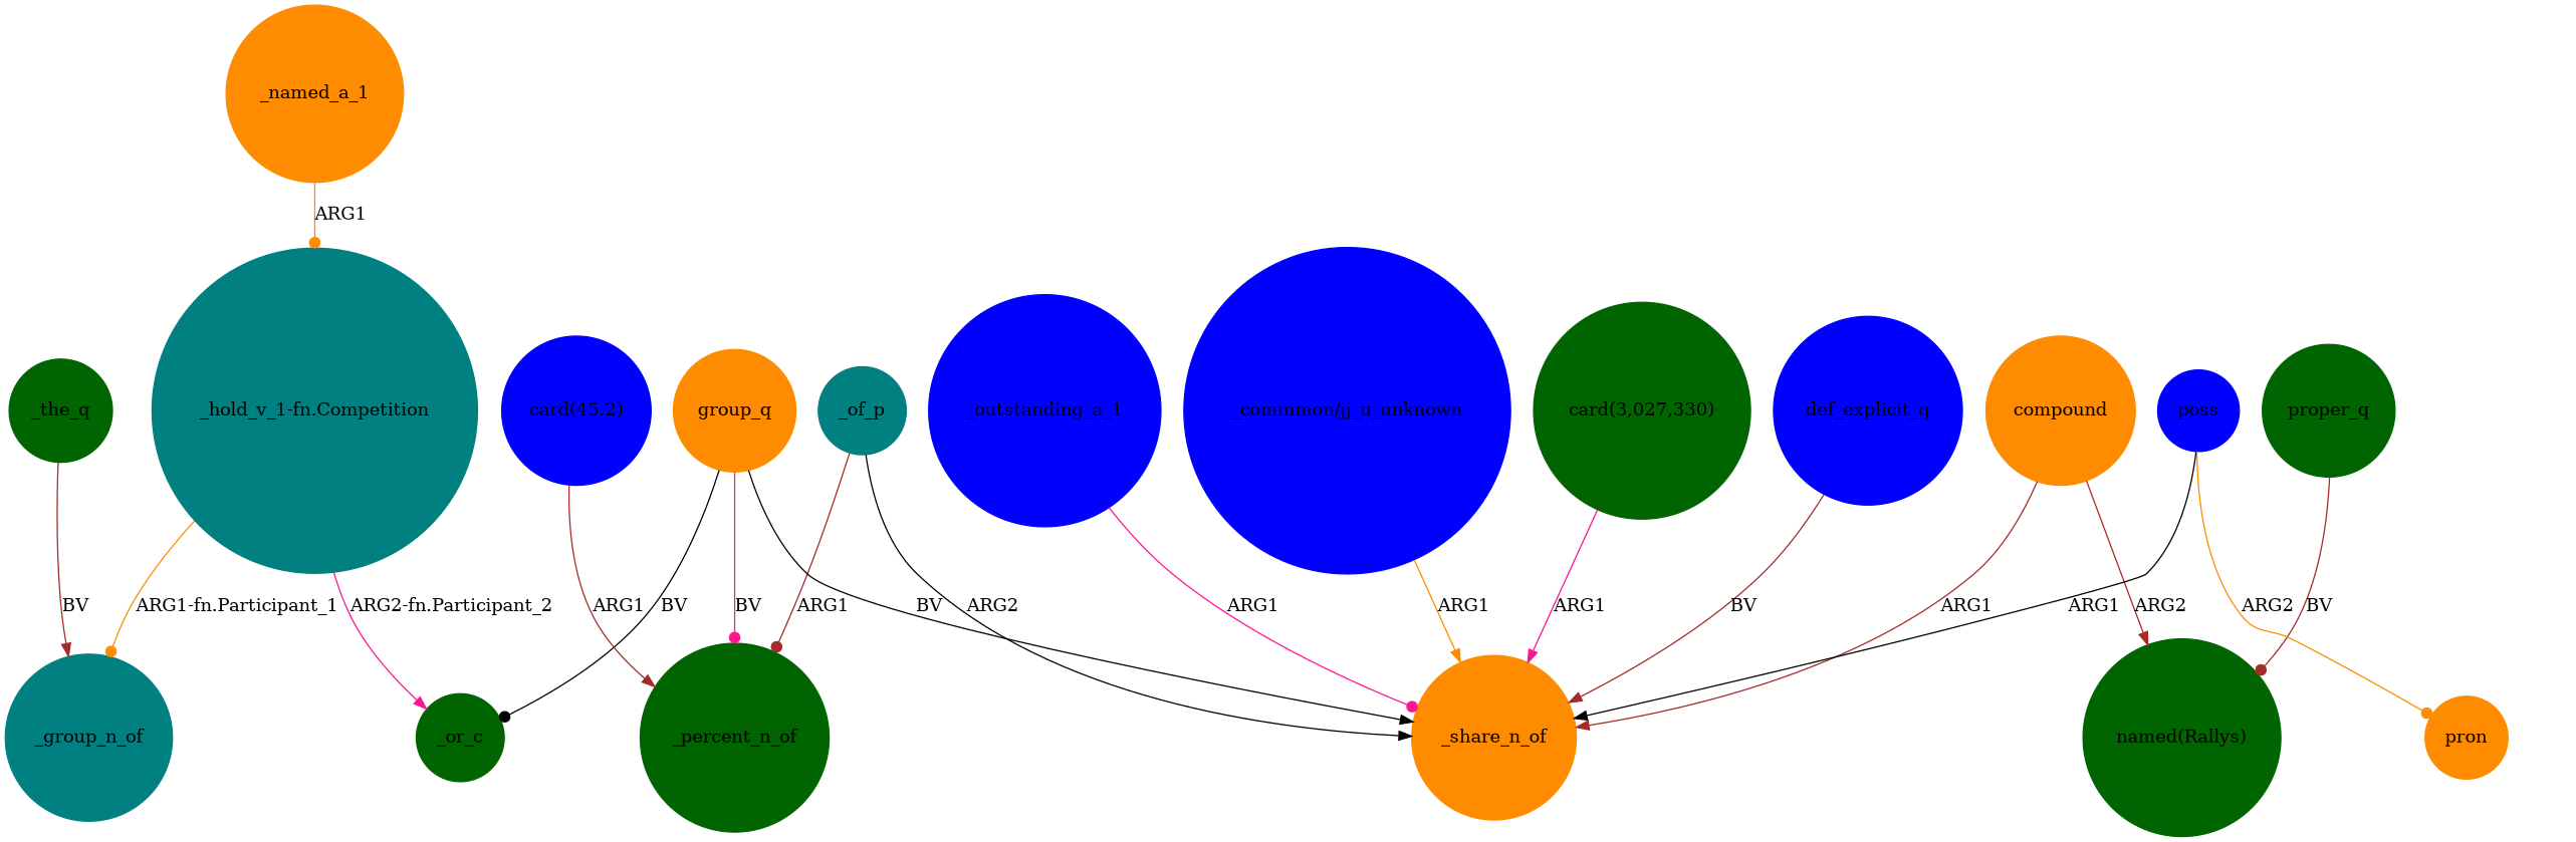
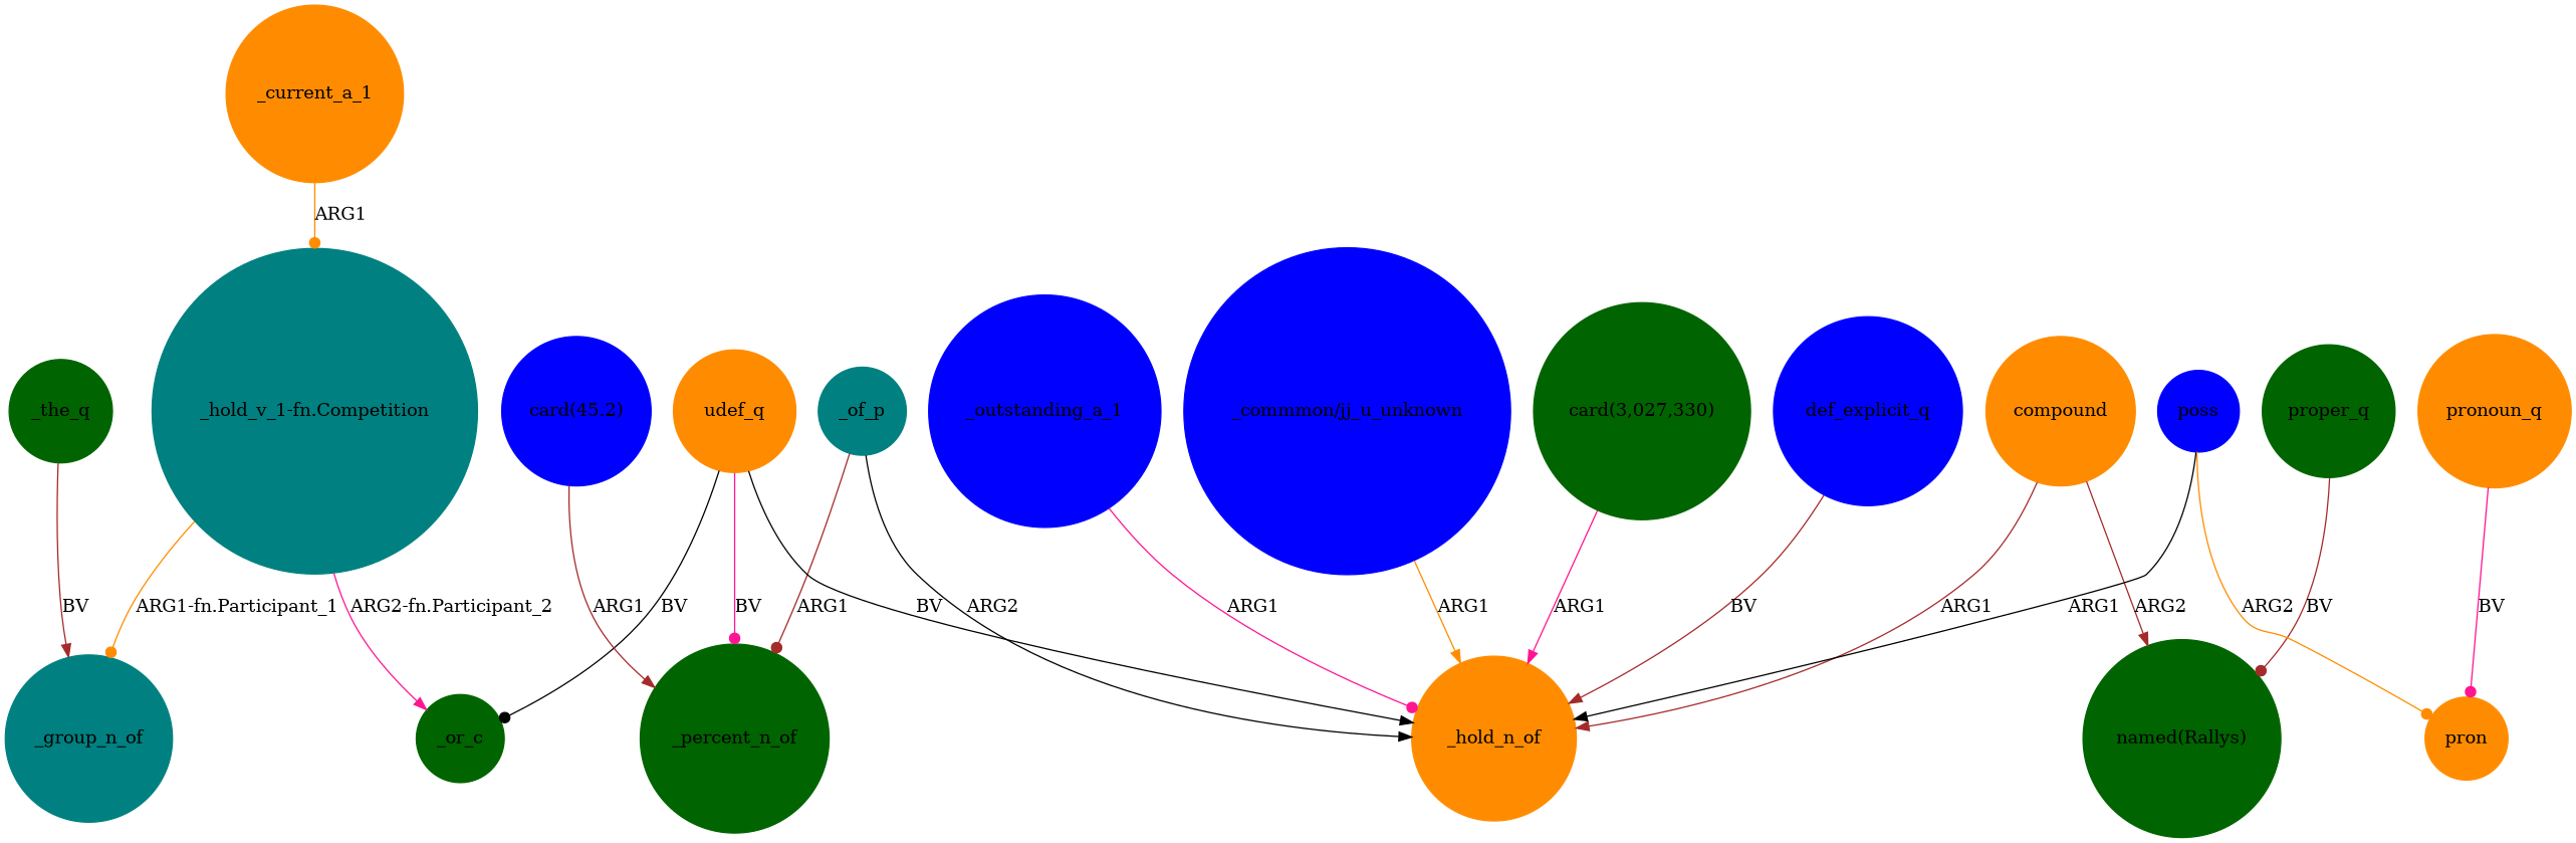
  digraph {
    node [color=darkorange shape=circle style=filled]
    edge [arrowhead=normal color=brown]
    "_hold_v_1-fn.Competition" [color=teal]
-   _current_a_1 [label=_named_a_1]
+   _current_a_1
    _group_n_of [color=teal]
    _or_c [color=darkgreen]
    proper_q [color=darkgreen]
    "named(Rallys)" [color=darkgreen]
    compound
-   _share_n_of
+   _share_n_of [label=_hold_n_of]
    def_explicit_q [color=blue]
    _of_p [color=teal]
    _percent_n_of [color=darkgreen]
-   udef_q [label=group_q]
+   udef_q
    _outstanding_a_1 [color=blue]
+   pronoun_q
    pron
    poss [color=blue]
    "_commmon/jj_u_unknown" [color=blue]
    _the_q [color=darkgreen]
    "card(45.2)" [color=blue]
    "card(3,027,330)" [color=darkgreen]
    "_hold_v_1-fn.Competition" -> _group_n_of [arrowhead=dot color=darkorange label="ARG1-fn.Participant_1"]
    "_hold_v_1-fn.Competition" -> _or_c [color=deeppink label="ARG2-fn.Participant_2"]
    _current_a_1 -> "_hold_v_1-fn.Competition" [arrowhead=dot color=darkorange label=ARG1]
    proper_q -> "named(Rallys)" [arrowhead=dot label=BV]
    compound -> "named(Rallys)" [label=ARG2]
    compound -> _share_n_of [label=ARG1]
    def_explicit_q -> _share_n_of [label=BV]
    _of_p -> _share_n_of [color=black label=ARG2]
    _of_p -> _percent_n_of [arrowhead=dot label=ARG1]
    udef_q -> _or_c [arrowhead=dot color=black label=BV]
    udef_q -> _share_n_of [color=black label=BV]
    udef_q -> _percent_n_of [arrowhead=dot color=deeppink label=BV]
    _outstanding_a_1 -> _share_n_of [arrowhead=dot color=deeppink label=ARG1]
+   pronoun_q -> pron [arrowhead=dot color=deeppink label=BV]
    poss -> _share_n_of [color=black label=ARG1]
    poss -> pron [arrowhead=dot color=darkorange label=ARG2]
    "_commmon/jj_u_unknown" -> _share_n_of [color=darkorange label=ARG1]
    _the_q -> _group_n_of [label=BV]
    "card(45.2)" -> _percent_n_of [label=ARG1]
    "card(3,027,330)" -> _share_n_of [color=deeppink label=ARG1]
  }
